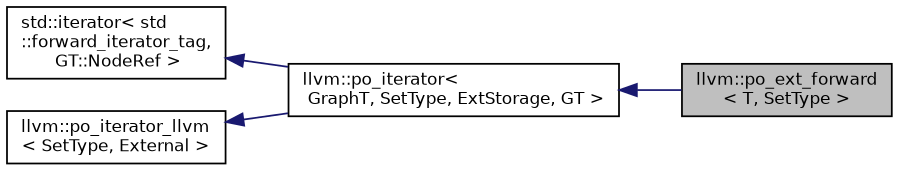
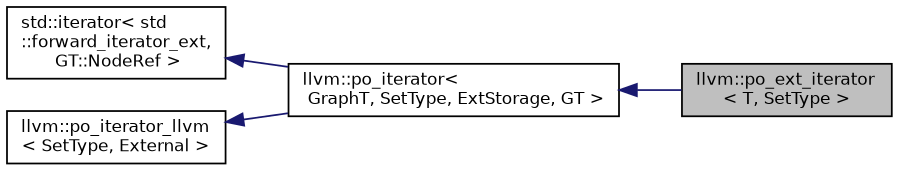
  digraph {
    rankdir=LR
    node [color=black fontname=Helvetica fontsize=10 shape=box]
    edge [color=midnightblue dir=back fontname=Helvetica fontsize=10 labelfontname=Helvetica labelfontsize=10 style=solid]
-   n1 [fillcolor=grey75 fontcolor=black height=0.2 label="llvm::po_ext_forward\l\< T, SetType \>" style=filled width=0.4]
+   n1 [fillcolor=grey75 fontcolor=black height=0.2 label="llvm::po_ext_iterator\l\< T, SetType \>" style=filled width=0.4]
    n2 [height=0.2 label="llvm::po_iterator\<\l GraphT, SetType, ExtStorage, GT \>" width=0.4]
-   n3 [height=0.2 label="std::iterator\< std\l::forward_iterator_tag,\l GT::NodeRef \>" width=0.4]
+   n3 [height=0.2 label="std::iterator\< std\l::forward_iterator_ext,\l GT::NodeRef \>" width=0.4]
    n4 [height=0.2 label="llvm::po_iterator_llvm\l\< SetType, External \>" width=0.4]
    n2 -> n1
    n3 -> n2
    n4 -> n2
  }
